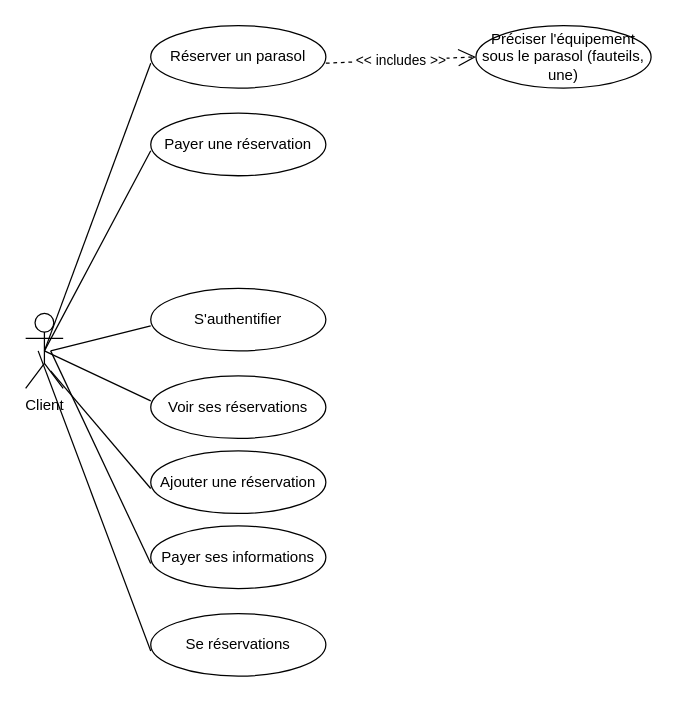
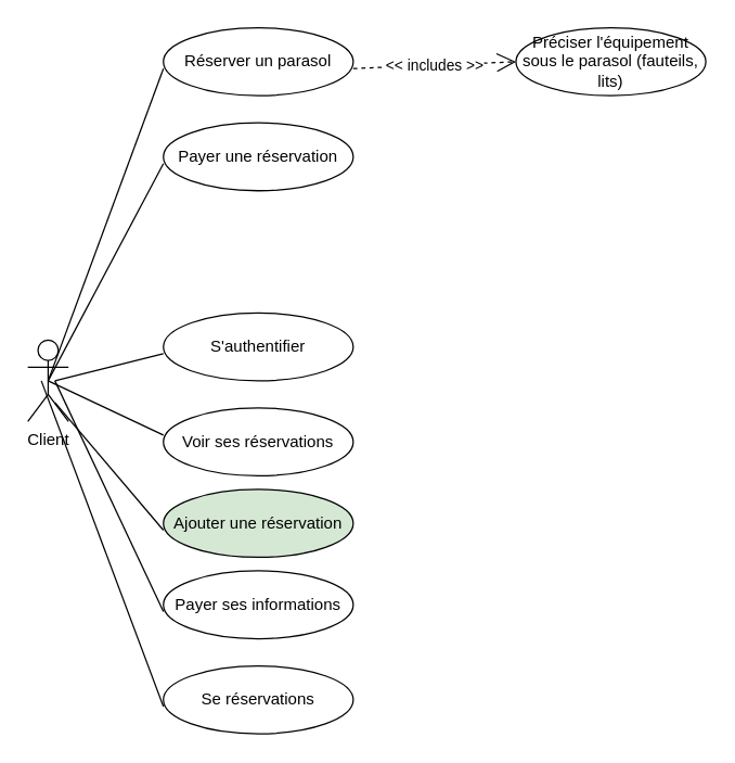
  <mxCell id="0" />
  <mxCell id="1" parent="0" />
  <mxCell id="2" value="Réserver un parasol" style="ellipse;whiteSpace=wrap;html=1;" parent="1" vertex="1"><mxGeometry x="120" y="20" width="140" height="50" as="geometry" /></mxCell>
  <mxCell id="3" value="Payer une réservation" style="ellipse;whiteSpace=wrap;html=1;" parent="1" vertex="1"><mxGeometry x="120" y="90" width="140" height="50" as="geometry" /></mxCell>
- <mxCell id="4" value="Préciser l'équipement sous le parasol (fauteils, une)" style="ellipse;whiteSpace=wrap;html=1;" parent="1" vertex="1"><mxGeometry x="380" y="20" width="140" height="50" as="geometry" /></mxCell>
+ <mxCell id="4" value="Préciser l'équipement sous le parasol (fauteils, lits)" style="ellipse;whiteSpace=wrap;html=1;" parent="1" vertex="1"><mxGeometry x="380" y="20" width="140" height="50" as="geometry" /></mxCell>
  <mxCell id="5" value="S'authentifier" style="ellipse;whiteSpace=wrap;html=1;" parent="1" vertex="1"><mxGeometry x="120" y="230" width="140" height="50" as="geometry" /></mxCell>
  <mxCell id="6" value="Voir ses réservations" style="ellipse;whiteSpace=wrap;html=1;" parent="1" vertex="1"><mxGeometry x="120" y="300" width="140" height="50" as="geometry" /></mxCell>
  <mxCell id="7" value="Se réservations" style="ellipse;whiteSpace=wrap;html=1;" parent="1" vertex="1"><mxGeometry x="120" y="490" width="140" height="50" as="geometry" /></mxCell>
  <mxCell id="8" value="Client" style="shape=umlActor;verticalLabelPosition=bottom;verticalAlign=top;html=1;" parent="1" vertex="1"><mxGeometry x="20" y="250" width="30" height="60" as="geometry" /></mxCell>
- <mxCell id="9" value="Ajouter une réservation" style="ellipse;whiteSpace=wrap;html=1;" parent="1" vertex="1"><mxGeometry x="120" y="360" width="140" height="50" as="geometry" /></mxCell>
+ <mxCell id="9" value="Ajouter une réservation" style="ellipse;whiteSpace=wrap;html=1;fillColor=#d5e8d4;" parent="1" vertex="1"><mxGeometry x="120" y="360" width="140" height="50" as="geometry" /></mxCell>
  <mxCell id="10" value="Payer ses informations" style="ellipse;whiteSpace=wrap;html=1;" parent="1" vertex="1"><mxGeometry x="120" y="420" width="140" height="50" as="geometry" /></mxCell>
  <mxCell id="11" value="" style="endArrow=none;html=1;rounded=0;exitX=0.5;exitY=0.5;exitDx=0;exitDy=0;exitPerimeter=0;" parent="1" source="8" edge="1"><mxGeometry width="50" height="50" relative="1" as="geometry"><mxPoint x="70" y="100" as="sourcePoint" /><mxPoint x="120" y="50" as="targetPoint" /></mxGeometry></mxCell>
  <mxCell id="12" value="" style="endArrow=none;html=1;rounded=0;exitX=0.5;exitY=0.5;exitDx=0;exitDy=0;exitPerimeter=0;" parent="1" source="8" edge="1"><mxGeometry width="50" height="50" relative="1" as="geometry"><mxPoint x="70" y="170" as="sourcePoint" /><mxPoint x="120" y="120" as="targetPoint" /></mxGeometry></mxCell>
  <mxCell id="13" value="" style="endArrow=none;html=1;rounded=0;" parent="1" edge="1"><mxGeometry width="50" height="50" relative="1" as="geometry"><mxPoint x="40" y="280" as="sourcePoint" /><mxPoint x="120" y="260" as="targetPoint" /></mxGeometry></mxCell>
  <mxCell id="14" value="" style="endArrow=none;html=1;rounded=0;exitX=0.5;exitY=0.5;exitDx=0;exitDy=0;exitPerimeter=0;" parent="1" source="8" edge="1"><mxGeometry width="50" height="50" relative="1" as="geometry"><mxPoint x="70" y="370" as="sourcePoint" /><mxPoint x="120" y="320" as="targetPoint" /></mxGeometry></mxCell>
  <mxCell id="15" value="" style="endArrow=none;html=1;rounded=0;exitX=0.667;exitY=0.767;exitDx=0;exitDy=0;exitPerimeter=0;" parent="1" source="8" edge="1"><mxGeometry width="50" height="50" relative="1" as="geometry"><mxPoint x="70" y="440" as="sourcePoint" /><mxPoint x="120" y="390" as="targetPoint" /></mxGeometry></mxCell>
  <mxCell id="16" value="" style="endArrow=none;html=1;rounded=0;" parent="1" edge="1"><mxGeometry width="50" height="50" relative="1" as="geometry"><mxPoint x="40" y="280" as="sourcePoint" /><mxPoint x="120" y="450" as="targetPoint" /></mxGeometry></mxCell>
  <mxCell id="17" value="" style="endArrow=none;html=1;rounded=0;" parent="1" edge="1"><mxGeometry width="50" height="50" relative="1" as="geometry"><mxPoint x="30" y="280" as="sourcePoint" /><mxPoint x="120" y="520" as="targetPoint" /></mxGeometry></mxCell>
  <mxCell id="18" value="&amp;lt;&amp;lt; includes &amp;gt;&amp;gt;" style="endArrow=open;endSize=12;dashed=1;html=1;rounded=0;entryX=0;entryY=0.5;entryDx=0;entryDy=0;" parent="1" target="4" edge="1"><mxGeometry width="160" relative="1" as="geometry"><mxPoint x="260" y="50" as="sourcePoint" /><mxPoint x="420" y="50" as="targetPoint" /></mxGeometry></mxCell>
